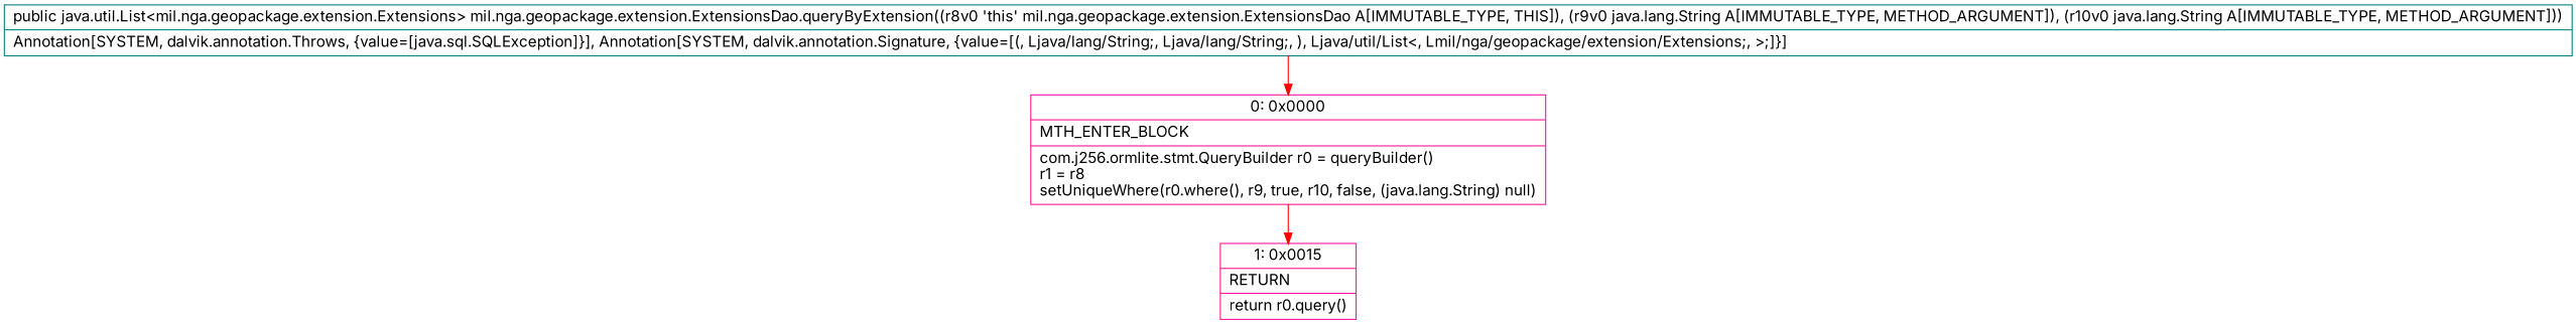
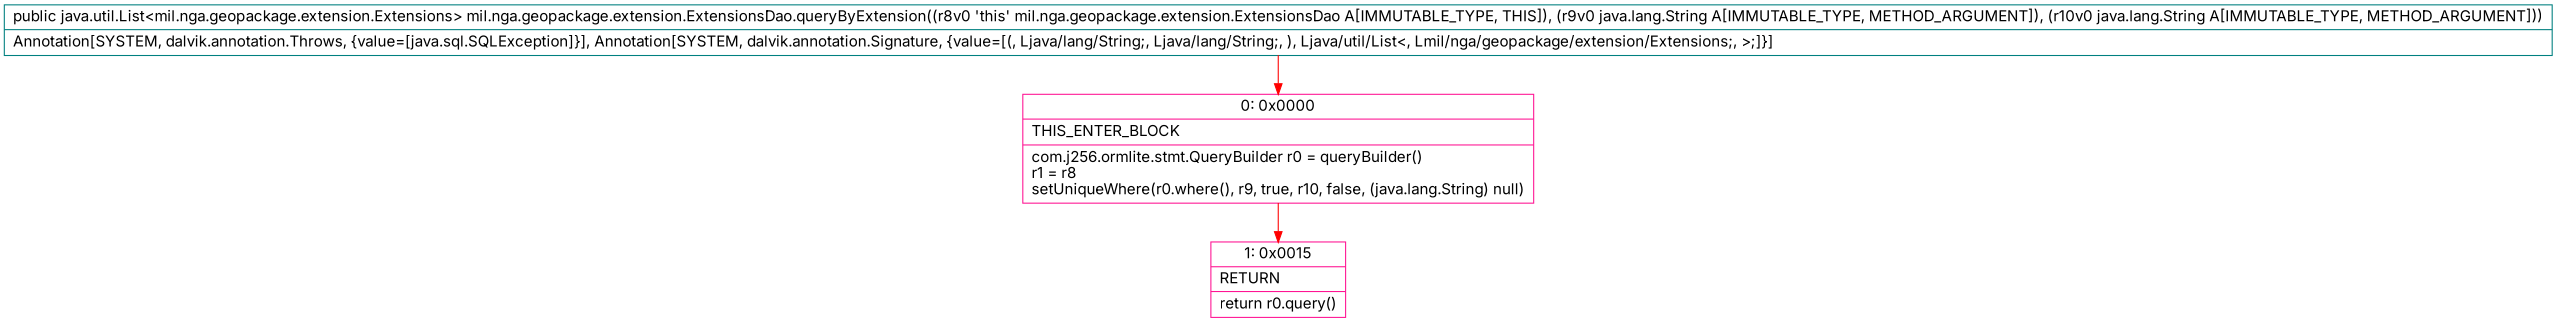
  digraph {
    fontname=Inter
    node [shape=record color=deeppink fontname=Inter]
    edge [color=red fontname=Inter]
-   n1 [label="{0\:\ 0x0000|MTH_ENTER_BLOCK\l|com.j256.ormlite.stmt.QueryBuilder r0 = queryBuilder()\lr1 = r8\lsetUniqueWhere(r0.where(), r9, true, r10, false, (java.lang.String) null)\l}"]
+   n1 [label="{0\:\ 0x0000|THIS_ENTER_BLOCK\l|com.j256.ormlite.stmt.QueryBuilder r0 = queryBuilder()\lr1 = r8\lsetUniqueWhere(r0.where(), r9, true, r10, false, (java.lang.String) null)\l}"]
    n2 [label="{1\:\ 0x0015|RETURN\l|return r0.query()\l}"]
    n3 [label="{public java.util.List\<mil.nga.geopackage.extension.Extensions\> mil.nga.geopackage.extension.ExtensionsDao.queryByExtension((r8v0 'this' mil.nga.geopackage.extension.ExtensionsDao A[IMMUTABLE_TYPE, THIS]), (r9v0 java.lang.String A[IMMUTABLE_TYPE, METHOD_ARGUMENT]), (r10v0 java.lang.String A[IMMUTABLE_TYPE, METHOD_ARGUMENT]))  | Annotation[SYSTEM, dalvik.annotation.Throws, \{value=[java.sql.SQLException]\}], Annotation[SYSTEM, dalvik.annotation.Signature, \{value=[(, Ljava\/lang\/String;, Ljava\/lang\/String;, ), Ljava\/util\/List\<, Lmil\/nga\/geopackage\/extension\/Extensions;, \>;]\}]\l}" color=teal]
    n1 -> n2
    n3 -> n1
  }
